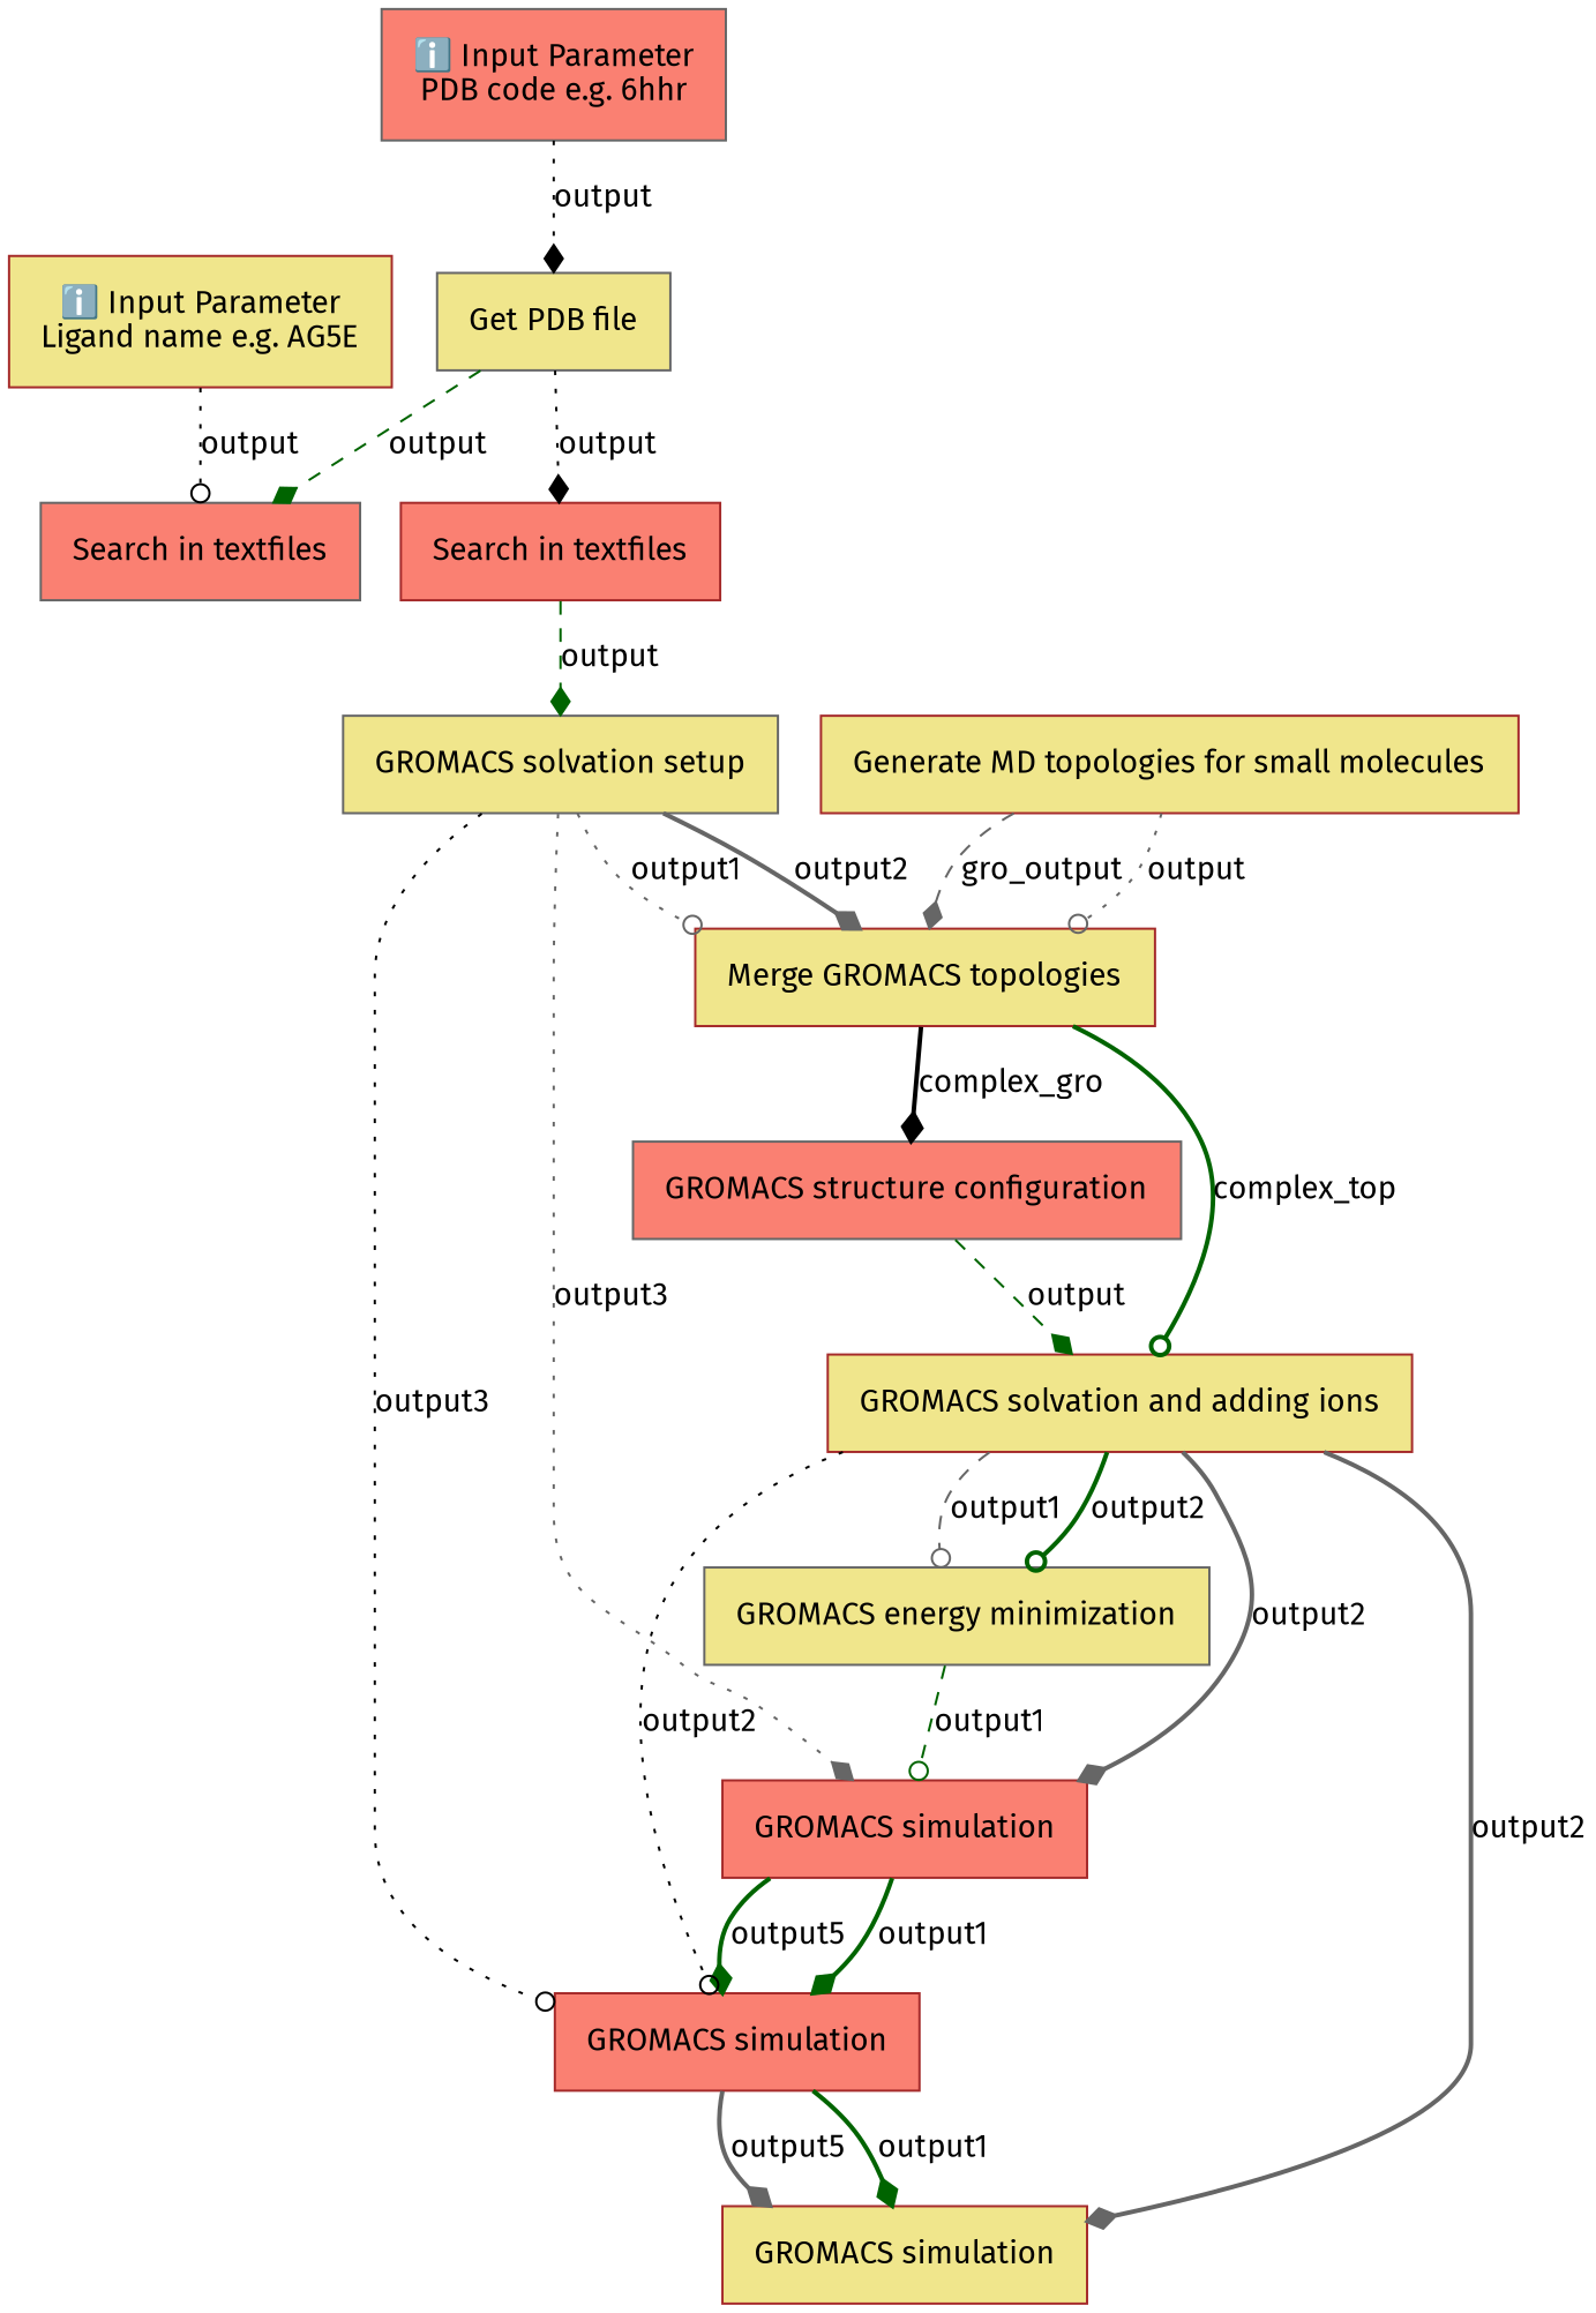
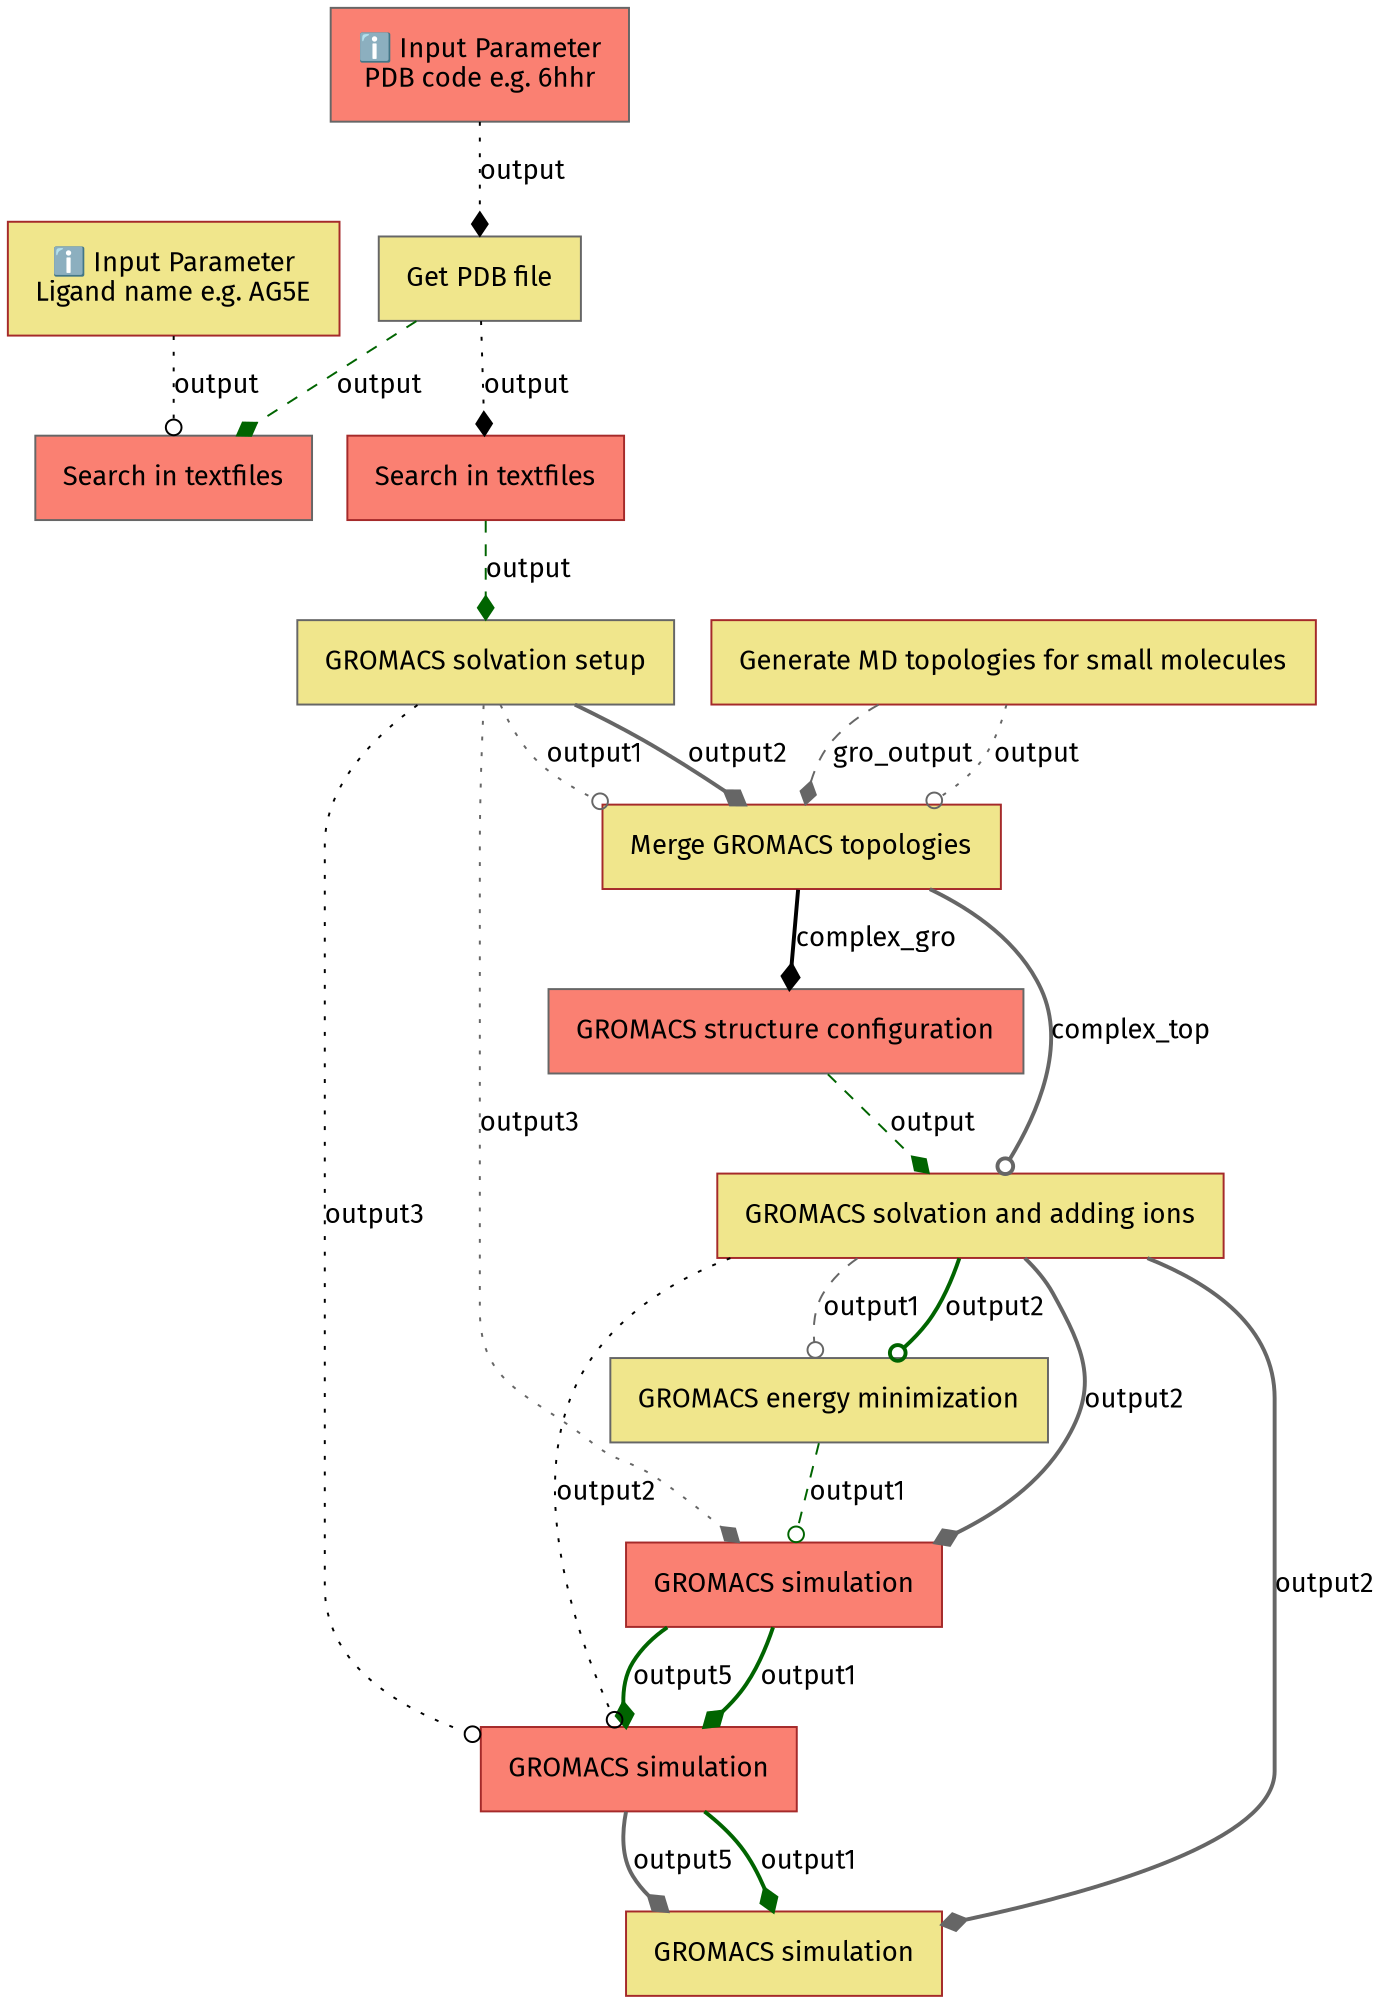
  digraph {
    fontname="Fira Sans"
    node [color=brown fillcolor=khaki fontname="Fira Sans" margin="0.2,0.2" shape=box style=filled]
    edge [arrowhead=diamond color=darkgreen fontname="Fira Sans" style=bold]
    n1 [color=gray40 fillcolor=salmon label="ℹ️ Input Parameter\nPDB code e.g. 6hhr"]
    n2 [color=gray40 label="Get PDB file"]
    n3 [color=gray40 fillcolor=salmon label="Search in textfiles"]
    n4 [fillcolor=salmon label="Search in textfiles"]
    n5 [label="ℹ️ Input Parameter\nLigand name e.g. AG5E"]
    n6 [color=gray40 label="GROMACS solvation setup"]
    n7 [label="Merge GROMACS topologies"]
    n8 [fillcolor=salmon label="GROMACS simulation"]
    n9 [fillcolor=salmon label="GROMACS simulation"]
    n10 [color=gray40 fillcolor=salmon label="GROMACS structure configuration"]
    n11 [label="GROMACS solvation and adding ions"]
    n12 [label="GROMACS simulation"]
    n13 [label="Generate MD topologies for small molecules"]
    n14 [color=gray40 label="GROMACS energy minimization"]
    n1 -> n2 [color=black label=output style=dotted]
    n2 -> n3 [label=output style=dashed]
    n2 -> n4 [color=black label=output style=dotted]
    n4 -> n6 [label=output style=dashed]
    n5 -> n3 [arrowhead=odot color=black label=output style=dotted]
    n6 -> n7 [arrowhead=odot color=gray40 label=output1 style=dotted]
    n6 -> n7 [color=gray40 label=output2]
    n6 -> n8 [color=gray40 label=output3 style=dotted]
    n6 -> n9 [arrowhead=odot color=black label=output3 style=dotted]
    n7 -> n10 [color=black label=complex_gro]
-   n7 -> n11 [arrowhead=odot label=complex_top]
+   n7 -> n11 [arrowhead=odot color=gray40 label=complex_top]
    n8 -> n9 [label=output1]
    n8 -> n9 [label=output5]
    n9 -> n12 [label=output1]
    n9 -> n12 [color=gray40 label=output5]
    n10 -> n11 [label=output style=dashed]
    n11 -> n8 [color=gray40 label=output2]
    n11 -> n9 [arrowhead=odot color=black label=output2 style=dotted]
    n11 -> n12 [color=gray40 label=output2]
    n11 -> n14 [arrowhead=odot label=output2]
    n11 -> n14 [arrowhead=odot color=gray40 label=output1 style=dashed]
    n13 -> n7 [color=gray40 label=gro_output style=dashed]
    n13 -> n7 [arrowhead=odot color=gray40 label=output style=dotted]
    n14 -> n8 [arrowhead=odot label=output1 style=dashed]
  }
